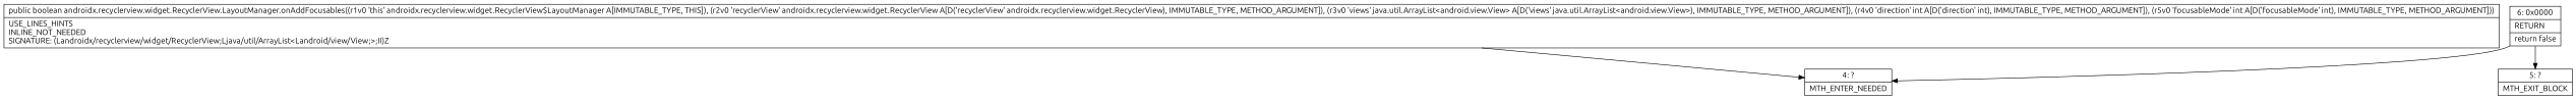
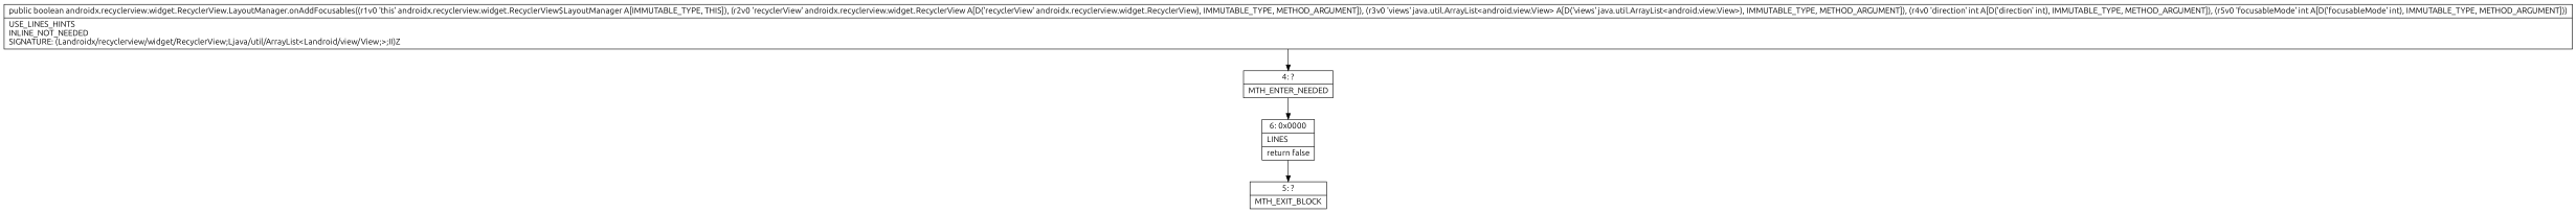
  digraph {
    fontname=Ubuntu
    node [fontname=Ubuntu shape=record]
    edge [fontname=Ubuntu]
    n1 [label="{4\:\ ?|MTH_ENTER_NEEDED\l}"]
-   n2 [label="{6\:\ 0x0000|RETURN\l|return false\l}"]
+   n2 [label="{6\:\ 0x0000|LINES\l|return false\l}"]
    n3 [label="{5\:\ ?|MTH_EXIT_BLOCK\l}"]
    n4 [label="{public boolean androidx.recyclerview.widget.RecyclerView.LayoutManager.onAddFocusables((r1v0 'this' androidx.recyclerview.widget.RecyclerView$LayoutManager A[IMMUTABLE_TYPE, THIS]), (r2v0 'recyclerView' androidx.recyclerview.widget.RecyclerView A[D('recyclerView' androidx.recyclerview.widget.RecyclerView), IMMUTABLE_TYPE, METHOD_ARGUMENT]), (r3v0 'views' java.util.ArrayList\<android.view.View\> A[D('views' java.util.ArrayList\<android.view.View\>), IMMUTABLE_TYPE, METHOD_ARGUMENT]), (r4v0 'direction' int A[D('direction' int), IMMUTABLE_TYPE, METHOD_ARGUMENT]), (r5v0 'focusableMode' int A[D('focusableMode' int), IMMUTABLE_TYPE, METHOD_ARGUMENT]))  | USE_LINES_HINTS\lINLINE_NOT_NEEDED\lSIGNATURE: (Landroidx\/recyclerview\/widget\/RecyclerView;Ljava\/util\/ArrayList\<Landroid\/view\/View;\>;II)Z\l}"]
-   n2 -> n1
+   n1 -> n2
    n2 -> n3
    n4 -> n1
  }
